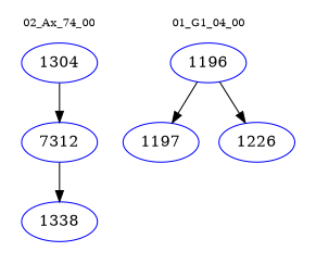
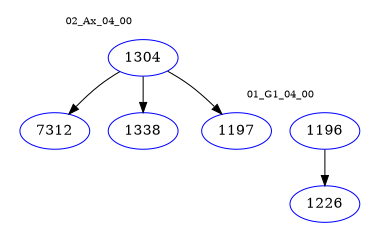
  digraph {
    node [color=blue]
    edge [color=black]
    n1 [label=1304]
    n2 [label=7312]
    n3 [label=1338]
    n4 [label=1196]
    n5 [label=1197]
    n6 [label=1226]
    subgraph cluster_1 {
      color=white
      fontsize=10
-     label="02_Ax_74_00"
+     label="02_Ax_04_00"
      n1
      n2
      n3
    }
    subgraph cluster_2 {
      color=white
      fontsize=10
      label="01_G1_04_00"
      n4
      n5
      n6
    }
    n1 -> n2
-   n2 -> n3
-   n4 -> n5
+   n1 -> n3
+   n1 -> n5
    n4 -> n6
  }
